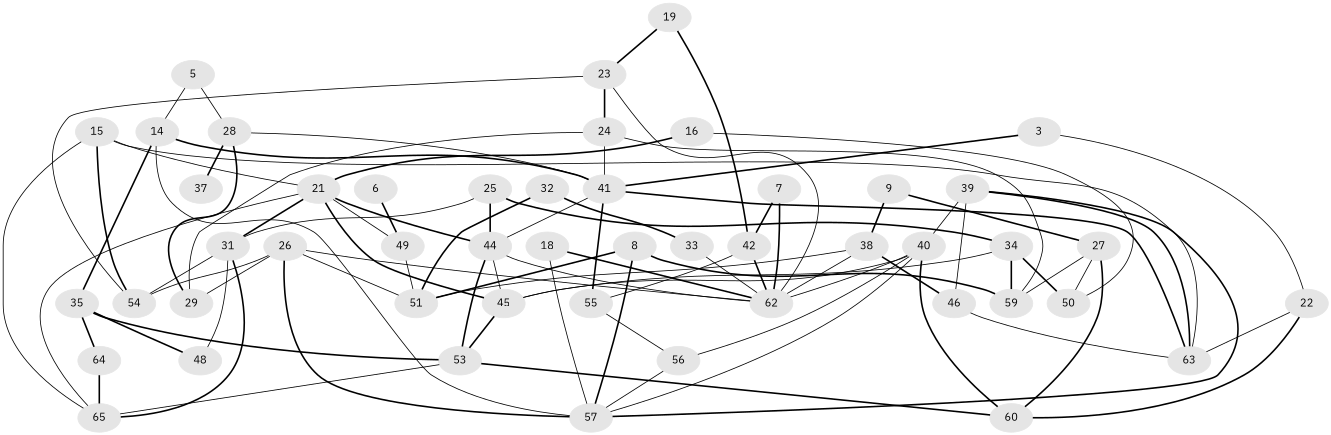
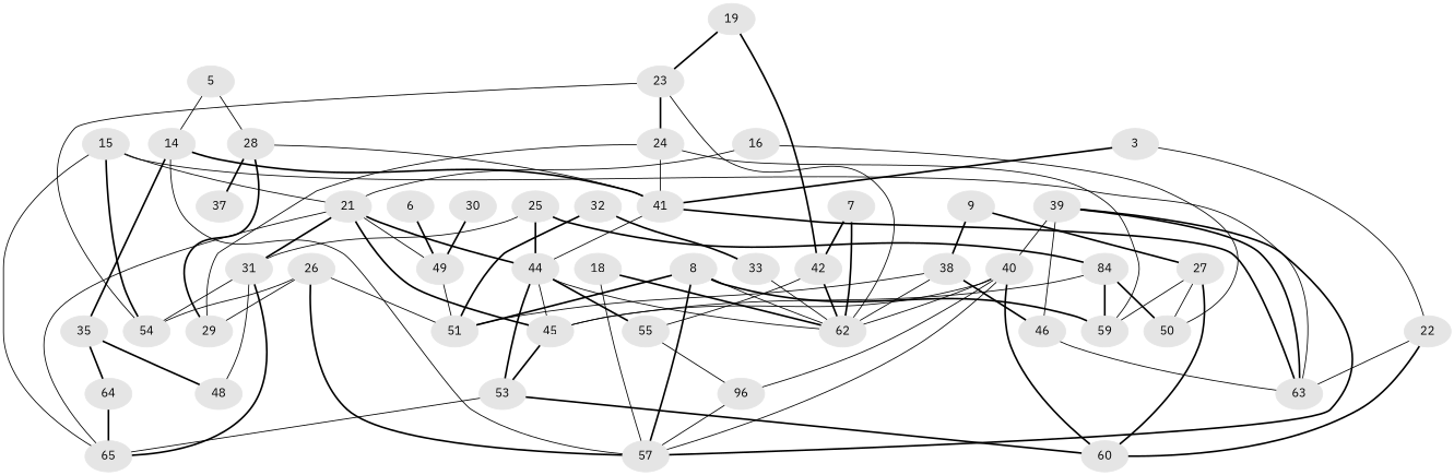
  graph {
    fontname="IBM Plex Sans"
    node [color=gray90 fontname="IBM Plex Sans" style=filled]
    edge [fontname="IBM Plex Sans" style=bold weight=1.0]
    n1 [label=8]
    51
    57
    59
    3
    22
    41
    63
    60
    44
    5
    14
    28
    35
    29
    37
    6
    49
    7
    42
    62
    55
    9
    27
    38
    50
    46
    48
    53
    64
    15
    21
    54
    65
    31
    45
    16
    18
    19
    23
    24
    25
-   34
+   34 [label=84]
    26
+   30
    32
    33
    39
    40
-   56
+   56 [label=96]
    n1 -- 51
    n1 -- 57
    n1 -- 59
    3 -- 22 [style=solid]
    3 -- 41
    22 -- 63 [style=solid]
    22 -- 60
    41 -- 63
    41 -- 44 [style=solid]
    44 -- 62 [style=solid]
-   41 -- 55 [weight=2.0]
+   44 -- 55 [weight=2.0]
    44 -- 53
    44 -- 45 [style=solid]
    5 -- 14 [style=solid]
    5 -- 28 [style=solid]
    14 -- 57 [style=solid weight=2.0]
    14 -- 41
    14 -- 35
    28 -- 41 [style=solid]
    28 -- 29
    28 -- 37
    35 -- 48
-   35 -- 53
    35 -- 64
    6 -- 49
    49 -- 51 [style=solid]
    7 -- 42
    7 -- 62
    42 -- 62
    42 -- 55 [style=solid]
    55 -- 56 [style=solid]
    9 -- 27
    9 -- 38
    27 -- 59 [style=solid]
    27 -- 60
    27 -- 50 [style=solid]
    38 -- 51 [style=solid]
    38 -- 62 [style=solid weight=3.0]
    38 -- 46
    46 -- 63 [style=solid]
    53 -- 60
    53 -- 65 [style=solid]
    64 -- 65 [weight=2.0]
    15 -- 63 [style=solid]
    15 -- 21 [style=solid]
    15 -- 54
    15 -- 65 [style=solid]
    21 -- 44
    21 -- 49 [style=solid]
    21 -- 65 [style=solid]
    21 -- 31
    21 -- 45
    31 -- 48 [style=solid]
    31 -- 54 [style=solid]
    31 -- 65 [weight=2.0]
    45 -- 53
    16 -- 50 [style=solid]
-   16 -- 21
+   16 -- 21 [style=solid]
    18 -- 57 [style=solid]
    18 -- 62
    19 -- 42
    19 -- 23
    23 -- 62 [style=solid]
    23 -- 54 [style=solid weight=2.0]
    23 -- 24
    24 -- 59 [style=solid]
    24 -- 41 [style=solid]
    24 -- 29 [style=solid]
    25 -- 44
    25 -- 31 [style=solid]
    25 -- 34
    34 -- 59 [weight=2.0]
    34 -- 50
    34 -- 45 [style=solid]
    26 -- 51 [style=solid]
    26 -- 57
    26 -- 29 [style=solid]
-   26 -- 62 [style=solid]
+   n1 -- 62 [style=solid]
    26 -- 54 [style=solid]
+   30 -- 49
    32 -- 51
    32 -- 33
    33 -- 62 [style=solid]
    39 -- 57
    39 -- 63
    39 -- 46 [style=solid]
    39 -- 40 [style=solid weight=2.0]
    40 -- 57 [style=solid]
    40 -- 60
    40 -- 62 [style=solid]
    40 -- 45 [style=solid]
    40 -- 56 [style=solid]
    56 -- 57 [style=solid]
  }
